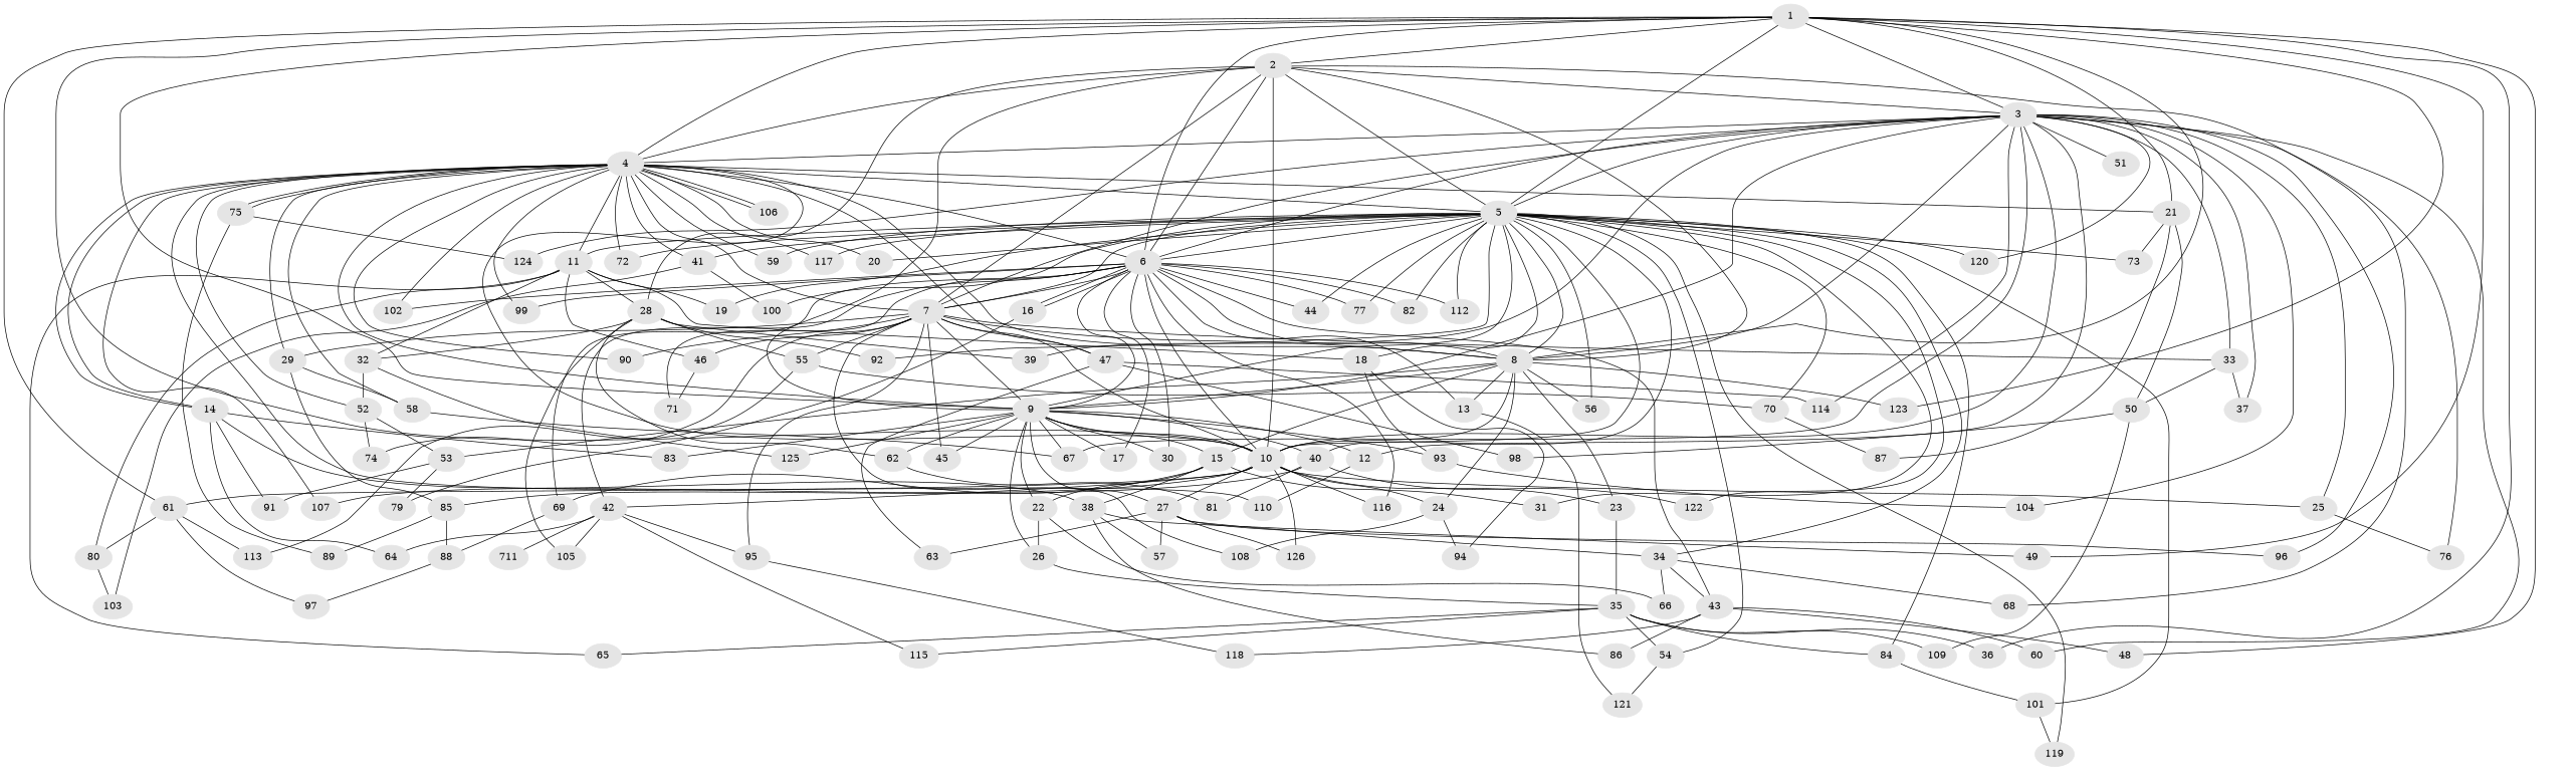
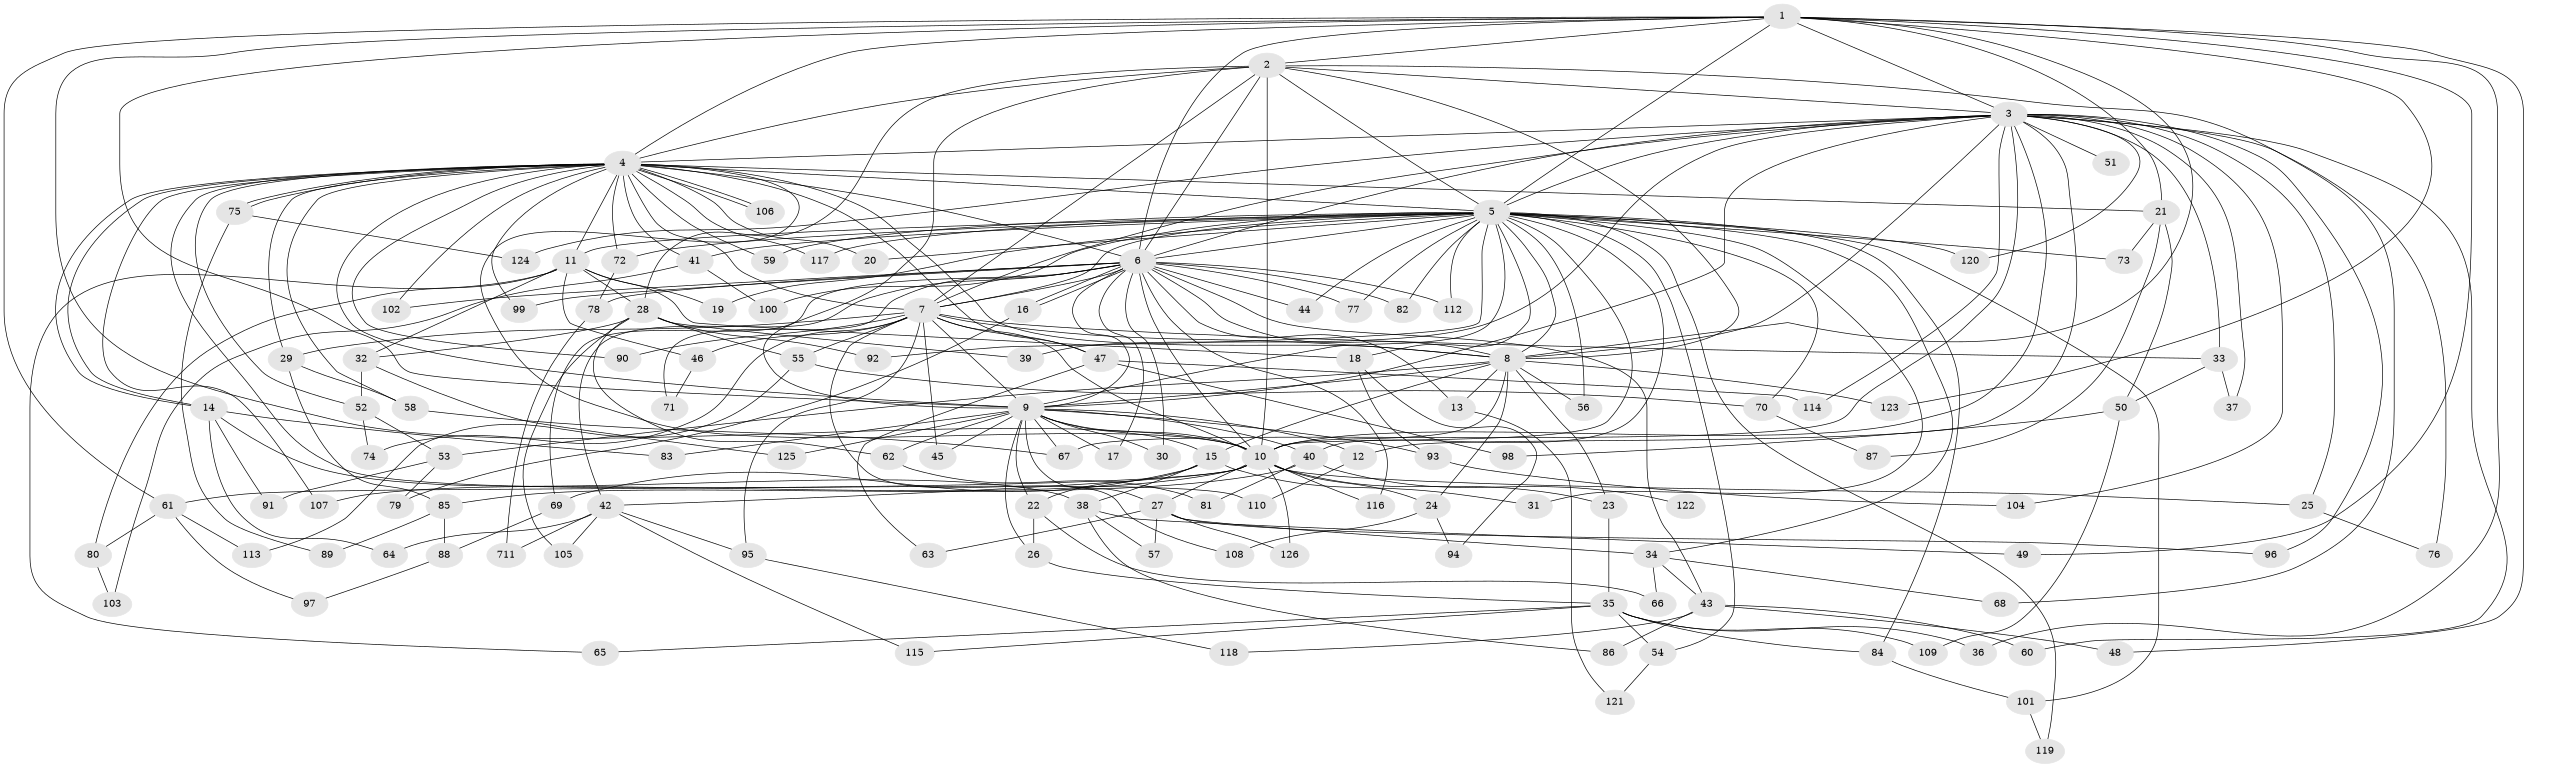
  graph {
    node [color=gray90 style=filled]
    1
    2
    3
    4
    5
    6
    8
    9
    10
    21
    36
    48
    49
    61
    123
    7
    28
    68
    12
    25
    33
    37
    39
    51
    60
    67
    76
    96
    104
    114
    120
    124
    11
    14
    20
    29
    41
    47
    52
    58
    59
    72
    75
    90
    99
    102
    106
    107
    110
    117
    18
    19
    31
    34
    40
    44
    54
    56
    70
    73
    77
    82
    84
    92
    100
    101
    112
    119
    122
    13
    16
    17
    30
    42
    43
    69
    71
+   78
    116
    45
    46
    55
    74
    95
    108
    15
    23
    24
    53
    22
    26
    27
    62
    83
    93
    125
    126
    50
    87
    80
    113
    97
    32
    105
    65
    38
    64
    91
    85
    103
    63
    98
    89
    94
    66
    81
    121
    79
    115
    n120 [label=711]
    86
    118
    88
    35
    57
    109
    1 -- 2
    1 -- 3
    1 -- 4
    1 -- 5
    1 -- 6
    1 -- 8
    1 -- 9
    1 -- 10
    1 -- 21
    1 -- 36
    1 -- 48
    1 -- 49
    1 -- 61
    1 -- 123
    2 -- 3
    2 -- 4
    2 -- 5
    2 -- 6
    2 -- 8
    2 -- 9
    2 -- 10
    2 -- 7
    2 -- 28
    2 -- 68
    3 -- 4
    3 -- 5
    3 -- 6
    3 -- 8
    3 -- 9
    3 -- 10
    3 -- 7
    3 -- 12
    3 -- 25
    3 -- 33
    3 -- 37
    3 -- 39
    3 -- 51
    3 -- 60
    3 -- 67
    3 -- 76
    3 -- 96
    3 -- 104
    3 -- 114
    3 -- 120
    3 -- 124
    4 -- 5
    4 -- 6
    4 -- 8
    4 -- 9
    4 -- 10
    4 -- 21
    4 -- 7
    4 -- 11
    4 -- 14
    4 -- 14
    4 -- 20
    4 -- 29
    4 -- 41
    4 -- 47
    4 -- 52
    4 -- 58
    4 -- 59
    4 -- 72
    4 -- 75
    4 -- 75
    4 -- 90
    4 -- 99
    4 -- 102
    4 -- 106
    4 -- 106
    4 -- 107
    4 -- 110
    4 -- 117
    5 -- 6
    5 -- 8
    5 -- 9
    5 -- 10
    5 -- 7
    5 -- 120
    5 -- 11
    5 -- 20
    5 -- 41
    5 -- 59
    5 -- 72
    5 -- 117
    5 -- 18
    5 -- 19
    5 -- 31
    5 -- 34
    5 -- 40
    5 -- 44
    5 -- 54
    5 -- 56
    5 -- 70
    5 -- 73
    5 -- 77
    5 -- 82
    5 -- 84
    5 -- 92
    5 -- 100
    5 -- 101
    5 -- 112
    5 -- 119
-   5 -- 122
    6 -- 8
    6 -- 9
    6 -- 10
    6 -- 7
    6 -- 99
    6 -- 102
    6 -- 44
    6 -- 77
    6 -- 82
    6 -- 112
    6 -- 13
    6 -- 16
    6 -- 16
    6 -- 17
    6 -- 30
    6 -- 42
    6 -- 43
    6 -- 69
    6 -- 71
+   6 -- 78
    6 -- 116
    8 -- 9
    8 -- 10
    8 -- 123
    8 -- 56
    8 -- 13
    8 -- 15
    8 -- 23
    8 -- 24
    8 -- 53
    9 -- 10
    9 -- 12
    9 -- 67
    9 -- 40
    9 -- 17
    9 -- 30
    9 -- 45
    9 -- 15
    9 -- 22
    9 -- 26
    9 -- 27
    9 -- 62
    9 -- 83
    9 -- 93
    9 -- 125
    10 -- 61
    10 -- 25
    10 -- 107
    10 -- 42
    10 -- 116
    10 -- 23
    10 -- 24
    10 -- 27
    10 -- 126
    21 -- 73
    21 -- 50
    21 -- 87
    61 -- 80
    61 -- 113
    61 -- 97
    7 -- 8
    7 -- 9
    7 -- 10
    7 -- 33
    7 -- 29
    7 -- 47
    7 -- 90
    7 -- 45
    7 -- 46
    7 -- 55
    7 -- 74
    7 -- 95
    7 -- 108
    28 -- 39
    28 -- 92
    28 -- 55
    28 -- 62
    28 -- 32
    28 -- 105
    12 -- 110
    25 -- 76
    33 -- 37
    33 -- 50
    11 -- 28
    11 -- 18
    11 -- 19
    11 -- 46
    11 -- 80
    11 -- 32
    11 -- 65
    14 -- 83
    14 -- 38
    14 -- 64
    14 -- 91
    29 -- 58
    29 -- 85
    41 -- 100
    41 -- 103
    47 -- 114
    47 -- 63
    47 -- 98
    52 -- 74
    52 -- 53
    58 -- 67
+   72 -- 78
    75 -- 124
    75 -- 89
    18 -- 93
    18 -- 94
    34 -- 68
    34 -- 43
    34 -- 66
    40 -- 122
    40 -- 85
    40 -- 81
    54 -- 121
    70 -- 87
    84 -- 101
    101 -- 119
    13 -- 121
    16 -- 79
    42 -- 95
    42 -- 105
    42 -- 64
    42 -- 115
    42 -- n120
    43 -- 48
    43 -- 60
    43 -- 86
    43 -- 118
    69 -- 88
+   78 -- n120
    46 -- 71
    55 -- 70
    55 -- 113
    95 -- 118
    15 -- 31
    15 -- 69
    15 -- 22
    15 -- 38
    23 -- 35
    24 -- 108
    24 -- 94
    53 -- 91
    53 -- 79
    22 -- 26
    22 -- 66
    26 -- 35
    27 -- 96
    27 -- 34
    27 -- 126
    27 -- 63
    27 -- 57
    62 -- 81
    93 -- 104
    50 -- 98
    50 -- 109
    80 -- 103
    32 -- 52
    32 -- 125
    38 -- 49
    38 -- 86
    38 -- 57
    85 -- 89
    85 -- 88
    88 -- 97
    35 -- 36
    35 -- 54
    35 -- 84
    35 -- 65
    35 -- 115
    35 -- 109
  }
